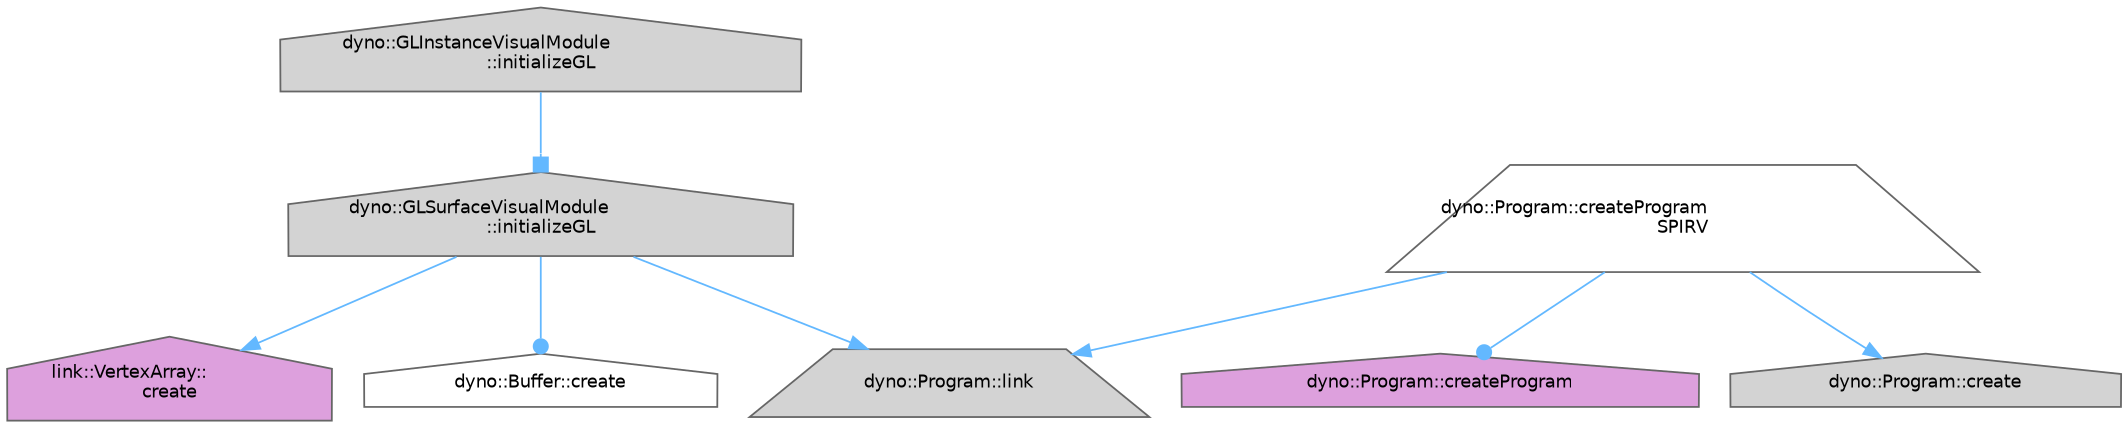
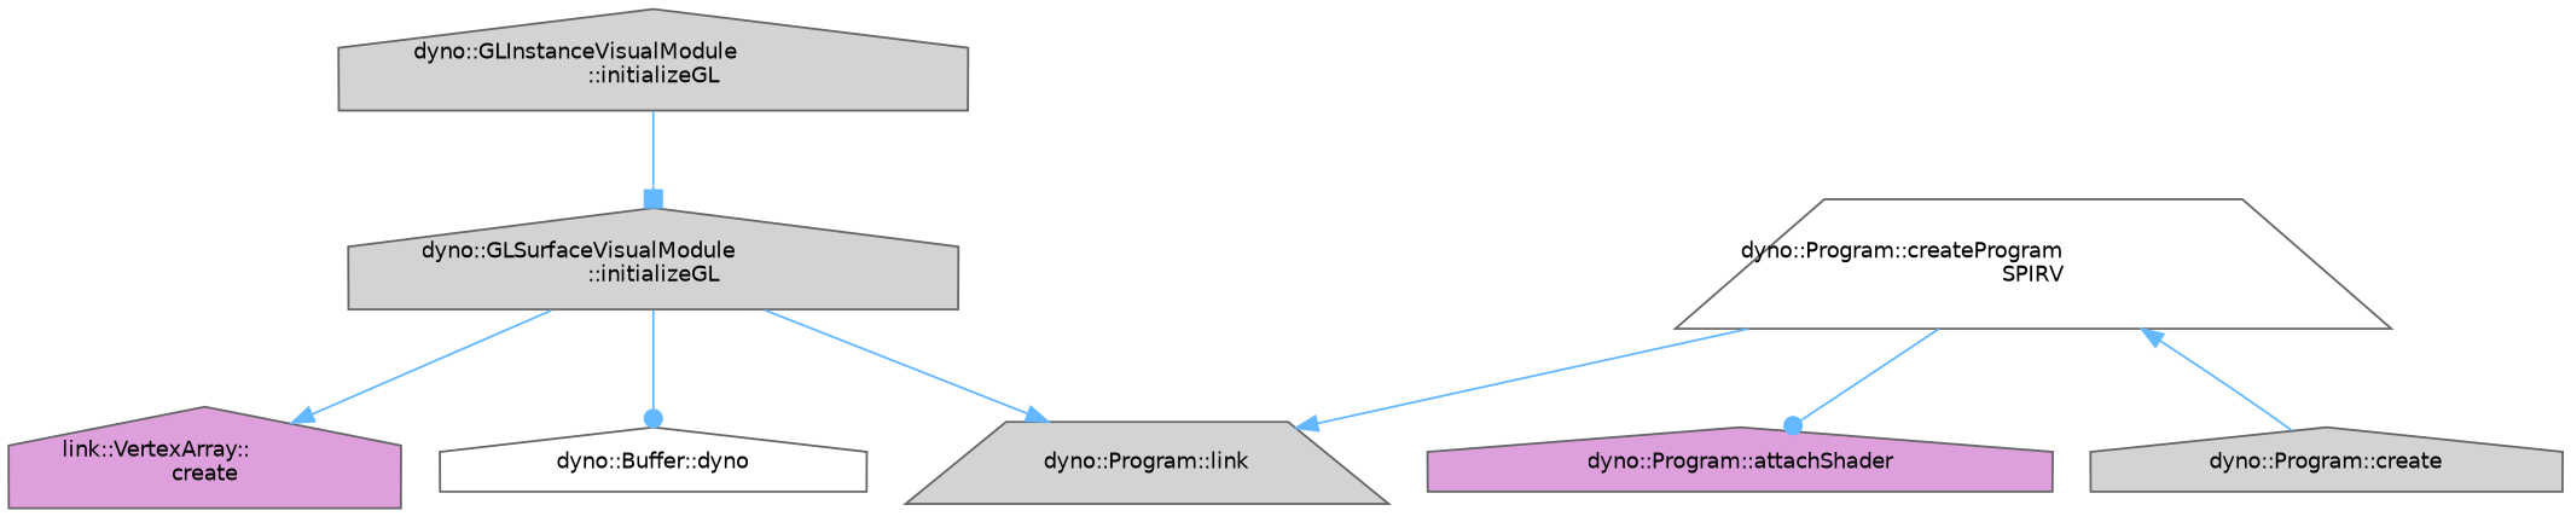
  digraph {
    rankdir=TB
    node [color=grey40 fillcolor=lightgrey fontname=Helvetica fontsize=10 shape=house style=filled]
    edge [arrowhead=normal color=steelblue1 fontname=Helvetica fontsize=10 labelfontname=Helvetica labelfontsize=10 style=solid]
    n1 [color=gray40 fontcolor=black height=0.2 label="dyno::GLInstanceVisualModule\l::initializeGL" width=0.4]
    n2 [height=0.2 label="dyno::GLSurfaceVisualModule\l::initializeGL" width=0.4]
    n3 [fillcolor=plum height=0.2 label="link::VertexArray::\lcreate" width=0.4]
-   n4 [fillcolor=white height=0.2 label="dyno::Buffer::create" width=0.4]
+   n4 [fillcolor=white height=0.2 label="dyno::Buffer::dyno" width=0.4]
    n5 [height=0.2 label="dyno::Program::link" shape=trapezium width=0.4]
    n6 [fillcolor=white height=0.2 label="dyno::Program::createProgram\lSPIRV" shape=trapezium width=0.4]
-   n7 [fillcolor=plum height=0.2 label="dyno::Program::createProgram" width=0.4]
+   n7 [fillcolor=plum height=0.2 label="dyno::Program::attachShader" width=0.4]
    n8 [height=0.2 label="dyno::Program::create" width=0.4]
    n1 -> n2 [arrowhead=box]
    n2 -> n3
    n2 -> n4 [arrowhead=dot]
    n2 -> n5
    n6 -> n5
    n6 -> n7 [arrowhead=dot]
-   n6 -> n8
+   n8 -> n6
  }
